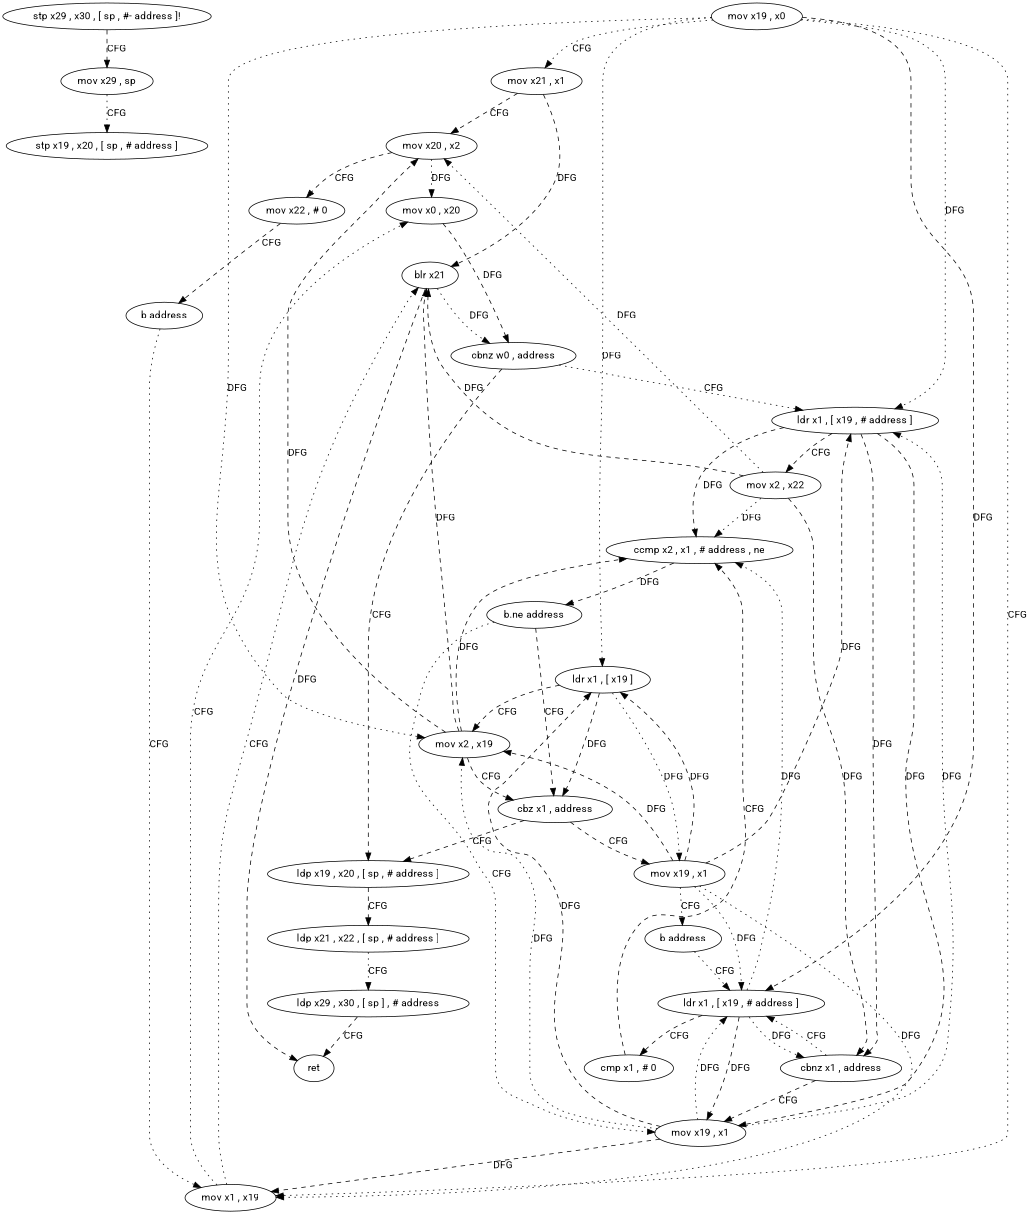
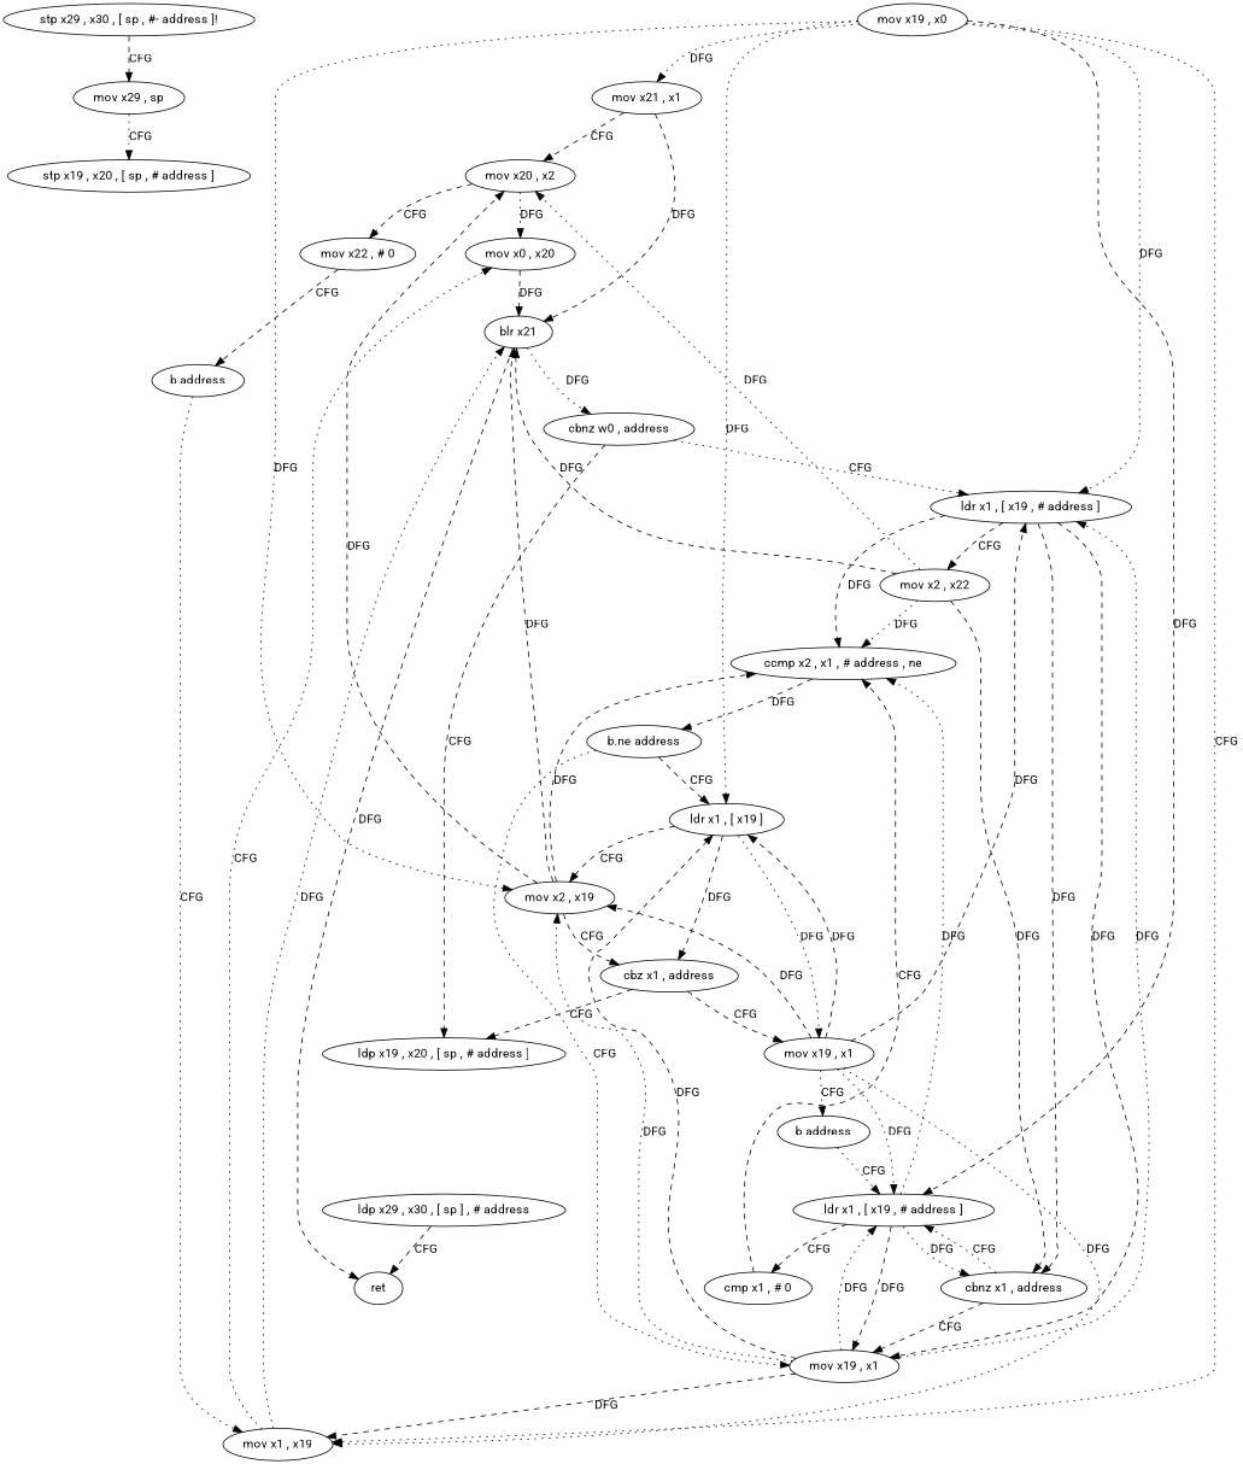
  digraph {
    fontname=Roboto
    node [fontname=Roboto]
    edge [fontname=Roboto style=dashed]
    n1 [label="stp x29 , x30 , [ sp , #- address ]!"]
    n2 [label="mov x29 , sp"]
    n3 [label="stp x19 , x20 , [ sp , # address ]"]
    n4 [label="mov x19 , x0"]
    n5 [label="mov x21 , x1"]
    n6 [label="mov x1 , x19"]
    n7 [label="ldr x1 , [ x19 , # address ]"]
    n8 [label="ldr x1 , [ x19 , # address ]"]
    n9 [label="ldr x1 , [ x19 ]"]
    n10 [label="mov x2 , x19"]
    n11 [label="mov x20 , x2"]
    n12 [label="blr x21"]
    n13 [label="mov x0 , x20"]
    n14 [label="mov x2 , x22"]
    n15 [label="cbnz x1 , address"]
    n16 [label="mov x19 , x1"]
    n17 [label="ccmp x2 , x1 , # address , ne"]
    n18 [label="cmp x1 , # 0"]
    n19 [label="cbz x1 , address"]
    n20 [label="mov x19 , x1"]
    n21 [label="mov x22 , # 0"]
    n22 [label="cbnz w0 , address"]
    n23 [label=ret]
    n24 [label="b address"]
    n25 [label="ldp x19 , x20 , [ sp , # address ]"]
-   n26 [label="ldp x21 , x22 , [ sp , # address ]"]
    n27 [label="ldp x29 , x30 , [ sp ] , # address"]
    n28 [label="b.ne address"]
    n29 [label="b address"]
    n1 -> n2 [label=CFG]
    n2 -> n3 [label=CFG style=dotted]
-   n4 -> n5 [label=CFG style=dotted]
+   n4 -> n5 [label=DFG style=dotted]
    n4 -> n6 [label=CFG style=dotted]
    n4 -> n7 [label=DFG style=dotted]
    n4 -> n8 [label=DFG]
    n4 -> n9 [label=DFG style=dotted]
    n4 -> n10 [label=DFG style=dotted]
    n5 -> n11 [label=CFG]
    n5 -> n12 [label=DFG]
-   n6 -> n12 [label=CFG style=dotted]
+   n6 -> n12 [label=DFG style=dotted]
    n6 -> n13 [label=CFG style=dotted]
    n7 -> n14 [label=CFG]
    n7 -> n15 [label=DFG]
    n7 -> n16 [label=DFG]
    n7 -> n17 [label=DFG]
    n8 -> n15 [label=DFG style=dotted]
    n8 -> n16 [label=DFG]
    n8 -> n17 [label=DFG style=dotted]
    n8 -> n18 [label=CFG]
    n9 -> n10 [label=CFG]
    n9 -> n19 [label=DFG]
    n9 -> n20 [label=DFG style=dotted]
    n10 -> n11 [label=DFG]
    n10 -> n12 [label=DFG]
    n10 -> n17 [label=DFG]
    n10 -> n19 [label=CFG]
    n11 -> n13 [label=DFG style=dotted]
    n11 -> n21 [label=CFG]
    n12 -> n22 [label=DFG style=dotted]
    n12 -> n23 [label=DFG]
-   n13 -> n22 [label=DFG]
+   n13 -> n12 [label=DFG]
    n14 -> n11 [label=DFG style=dotted]
    n14 -> n12 [label=DFG]
    n14 -> n15 [label=DFG]
    n14 -> n17 [label=DFG style=dotted]
    n15 -> n8 [label=CFG style=dotted]
    n15 -> n16 [label=CFG]
    n16 -> n6 [label=DFG]
    n16 -> n7 [label=DFG style=dotted]
    n16 -> n8 [label=DFG style=dotted]
    n16 -> n9 [label=DFG]
    n16 -> n10 [label=DFG style=dotted]
    n17 -> n28 [label=DFG]
    n18 -> n17 [label=CFG]
    n19 -> n20 [label=CFG]
    n19 -> n25 [label=CFG]
    n20 -> n6 [label=DFG style=dotted]
    n20 -> n7 [label=DFG]
    n20 -> n8 [label=DFG style=dotted]
    n20 -> n9 [label=DFG]
    n20 -> n10 [label=DFG]
    n20 -> n29 [label=CFG style=dotted]
    n21 -> n24 [label=CFG]
    n22 -> n7 [label=CFG style=dotted]
    n22 -> n25 [label=CFG]
    n24 -> n6 [label=CFG style=dotted]
-   n25 -> n26 [label=CFG]
-   n26 -> n27 [label=CFG style=dotted]
    n27 -> n23 [label=CFG]
-   n28 -> n19 [label=CFG]
+   n28 -> n9 [label=CFG]
    n28 -> n16 [label=CFG style=dotted]
    n29 -> n8 [label=CFG style=dotted]
  }
